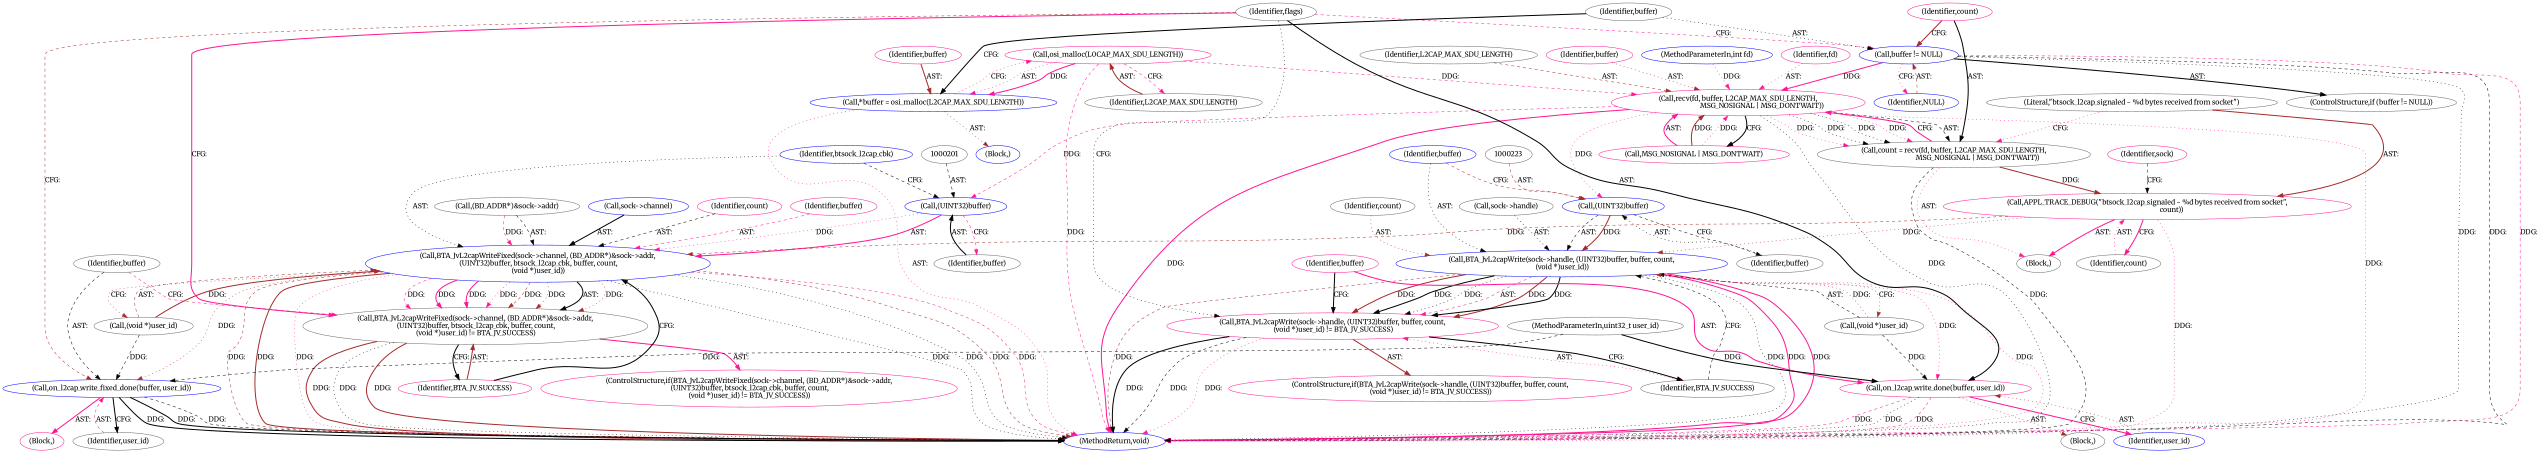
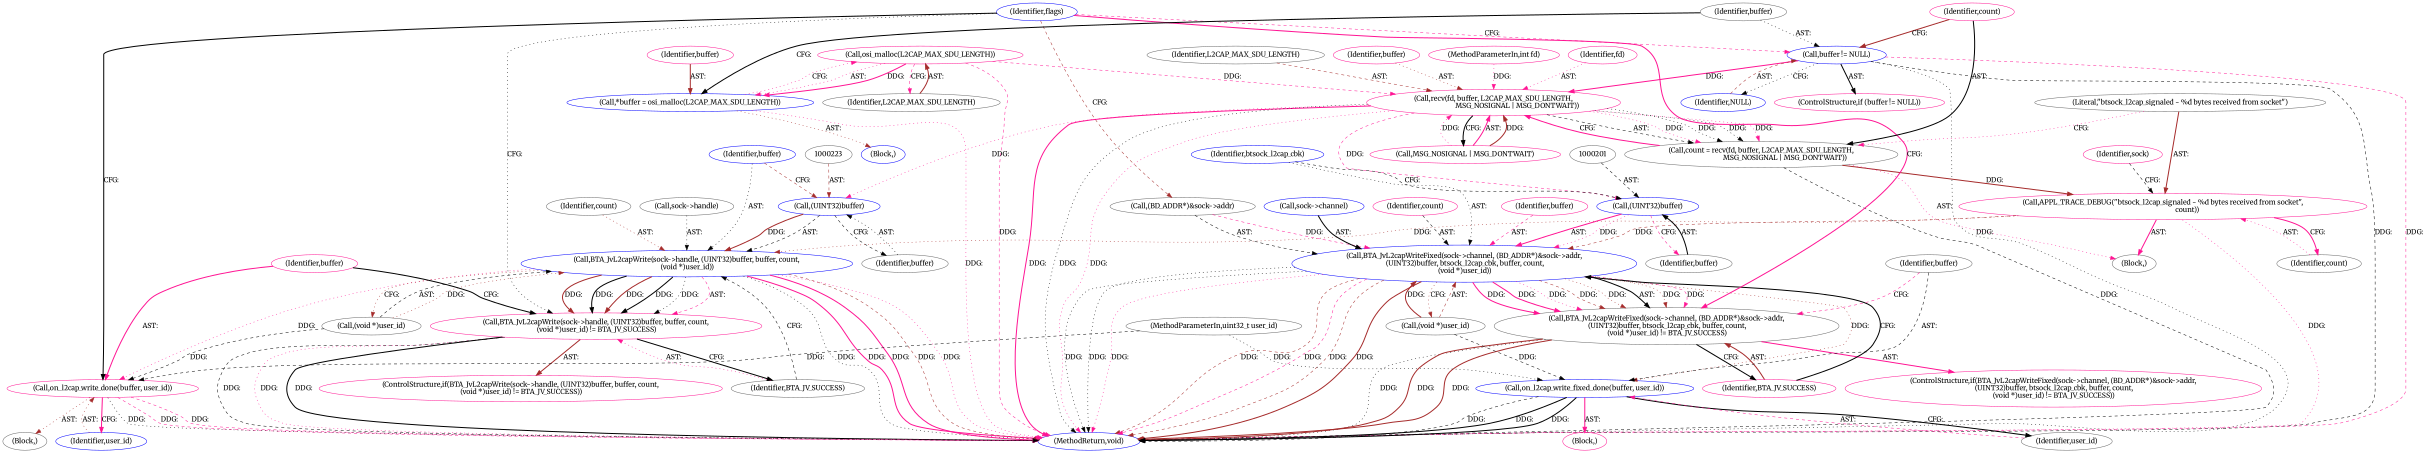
  digraph {
    fontname=Merriweather
    node [color=gray40 fontname=Merriweather]
    edge [color=deeppink fontname=Merriweather style=dotted]
-   n1 [color=deeppink label="(Call,osi_malloc(L0CAP_MAX_SDU_LENGTH))"]
+   n1 [color=deeppink label="(Call,osi_malloc(L2CAP_MAX_SDU_LENGTH))"]
    n2 [color=blue label="(Call,*buffer = osi_malloc(L2CAP_MAX_SDU_LENGTH))"]
    n3 [color=deeppink label="(Call,recv(fd, buffer, L2CAP_MAX_SDU_LENGTH,\n                                MSG_NOSIGNAL | MSG_DONTWAIT))"]
    n4 [color=blue label="(MethodReturn,void)"]
    n5 [label="(Identifier,L2CAP_MAX_SDU_LENGTH)"]
    n6 [color=blue label="(Block,)"]
    n7 [label="(Call,count = recv(fd, buffer, L2CAP_MAX_SDU_LENGTH,\n                                MSG_NOSIGNAL | MSG_DONTWAIT))"]
    n8 [color=blue label="(Call,(UINT32)buffer)"]
    n9 [color=blue label="(Call,(UINT32)buffer)"]
    n10 [color=deeppink label="(Call,MSG_NOSIGNAL | MSG_DONTWAIT)"]
    n11 [color=blue label="(Call,buffer != NULL)"]
    n12 [color=blue label="(Identifier,NULL)"]
-   n13 [label="(ControlStructure,if (buffer != NULL))"]
+   n13 [color=deeppink label="(ControlStructure,if (buffer != NULL))"]
    n14 [color=deeppink label="(Call,APPL_TRACE_DEBUG(\"btsock_l2cap_signaled - %d bytes received from socket\",\n                                 count))"]
    n15 [label="(Block,)"]
    n16 [color=blue label="(Call,BTA_JvL2capWriteFixed(sock->channel, (BD_ADDR*)&sock->addr,\n (UINT32)buffer, btsock_l2cap_cbk, buffer, count,\n (void *)user_id))"]
    n17 [label="(Identifier,buffer)"]
    n18 [color=blue label="(Call,BTA_JvL2capWrite(sock->handle, (UINT32)buffer, buffer, count,\n (void *)user_id))"]
    n19 [label="(Identifier,buffer)"]
    n20 [label="(Identifier,count)"]
    n21 [label="(Call,BTA_JvL2capWriteFixed(sock->channel, (BD_ADDR*)&sock->addr,\n (UINT32)buffer, btsock_l2cap_cbk, buffer, count,\n (void *)user_id) != BTA_JV_SUCCESS)"]
    n22 [color=blue label="(Call,on_l2cap_write_fixed_done(buffer, user_id))"]
    n23 [label="(Call,(void *)user_id)"]
    n24 [color=deeppink label="(Call,BTA_JvL2capWrite(sock->handle, (UINT32)buffer, buffer, count,\n (void *)user_id) != BTA_JV_SUCCESS)"]
    n25 [color=deeppink label="(Call,on_l2cap_write_done(buffer, user_id))"]
    n26 [label="(Call,(void *)user_id)"]
    n27 [color=deeppink label="(Identifier,BTA_JV_SUCCESS)"]
    n28 [color=deeppink label="(ControlStructure,if(BTA_JvL2capWriteFixed(sock->channel, (BD_ADDR*)&sock->addr,\n (UINT32)buffer, btsock_l2cap_cbk, buffer, count,\n (void *)user_id) != BTA_JV_SUCCESS))"]
    n29 [color=deeppink label="(Block,)"]
    n30 [label="(Identifier,user_id)"]
    n31 [label="(Identifier,BTA_JV_SUCCESS)"]
    n32 [color=deeppink label="(ControlStructure,if(BTA_JvL2capWrite(sock->handle, (UINT32)buffer, buffer, count,\n (void *)user_id) != BTA_JV_SUCCESS))"]
    n33 [color=blue label="(Identifier,user_id)"]
    n34 [label="(Block,)"]
    n35 [color=deeppink label="(Identifier,buffer)"]
    n36 [label="(Call,(BD_ADDR*)&sock->addr)"]
    n37 [label="(Identifier,count)"]
    n38 [color=blue label="(Identifier,btsock_l2cap_cbk)"]
    n39 [label="(Identifier,buffer)"]
    n40 [color=deeppink label="(Identifier,fd)"]
    n41 [color=blue label="(Call,sock->channel)"]
    n42 [color=deeppink label="(Identifier,buffer)"]
    n43 [label="(Call,sock->handle)"]
    n44 [color=deeppink label="(Identifier,count)"]
    n45 [label="(Identifier,L2CAP_MAX_SDU_LENGTH)"]
    n46 [color=deeppink label="(Identifier,buffer)"]
    n47 [label="(MethodParameterIn,uint32_t user_id)"]
    n48 [color=deeppink label="(Identifier,buffer)"]
-   n49 [label="(Identifier,flags)"]
+   n49 [color=blue label="(Identifier,flags)"]
    n50 [color=blue label="(Identifier,buffer)"]
    n51 [color=deeppink label="(Identifier,count)"]
    n52 [label="(Literal,\"btsock_l2cap_signaled - %d bytes received from socket\")"]
    n53 [label="(Identifier,buffer)"]
-   n54 [color=blue label="(MethodParameterIn,int fd)"]
+   n54 [color=deeppink label="(MethodParameterIn,int fd)"]
    n55 [color=deeppink label="(Identifier,sock)"]
    1000201
    1000223
    n1 -> n2 [label="AST: "]
    n1 -> n2 [label="DDG: " style=bold]
    n1 -> n3 [label="DDG: " style=dashed]
    n1 -> n4 [label="DDG: " style=dashed]
    n1 -> n5 [label="CFG: " style=dashed]
    n2 -> n1 [label="CFG: "]
-   n2 -> n4 [label="AST: "]
+   n2 -> n4 [label="DDG: "]
    n2 -> n6 [color=brown label="AST: "]
    n3 -> n4 [label="DDG: "]
    n3 -> n4 [label="DDG: " style=bold]
    n3 -> n4 [color=black label="DDG: "]
    n3 -> n7 [color=black label="AST: " style=dashed]
    n3 -> n7 [label="DDG: "]
    n3 -> n7 [color=black label="DDG: "]
    n3 -> n7 [color=black label="DDG: "]
    n3 -> n7 [label="DDG: "]
    n3 -> n8 [label="DDG: " style=dashed]
    n3 -> n9 [label="DDG: "]
    n3 -> n10 [color=black label="CFG: " style=bold]
    n5 -> n1 [color=brown label="AST: " style=bold]
    n7 -> n3 [label="CFG: " style=bold]
    n7 -> n4 [color=black label="DDG: " style=dashed]
    n7 -> n14 [color=brown label="DDG: " style=bold]
    n7 -> n15 [label="AST: "]
    n8 -> n16 [label="AST: " style=bold]
    n8 -> n16 [label="DDG: "]
    n8 -> n17 [label="CFG: " style=dashed]
    n9 -> n18 [color=black label="AST: " style=dashed]
    n9 -> n18 [color=brown label="DDG: " style=bold]
    n9 -> n19 [color=black label="CFG: " style=dashed]
    n10 -> n3 [label="AST: " style=bold]
    n10 -> n3 [color=brown label="DDG: " style=bold]
    n10 -> n3 [label="DDG: "]
    n11 -> n3 [label="DDG: " style=bold]
    n11 -> n4 [color=black label="DDG: "]
    n11 -> n4 [color=black label="DDG: " style=dashed]
    n11 -> n4 [label="DDG: " style=dashed]
-   n11 -> n12 [label="CFG: "]
+   n11 -> n12 [color=black label="CFG: "]
    n11 -> n13 [color=black label="AST: " style=bold]
    n12 -> n11 [color=brown label="AST: " style=dashed]
    n14 -> n4 [label="DDG: "]
    n14 -> n15 [label="AST: " style=bold]
    n14 -> n16 [color=brown label="DDG: " style=dashed]
    n14 -> n18 [color=brown label="DDG: "]
    n14 -> n20 [label="CFG: " style=bold]
    n16 -> n4 [color=black label="DDG: "]
    n16 -> n4 [color=black label="DDG: "]
    n16 -> n4 [color=brown label="DDG: " style=dashed]
    n16 -> n4 [label="DDG: " style=dashed]
    n16 -> n4 [color=brown label="DDG: " style=dashed]
    n16 -> n4 [color=brown label="DDG: " style=bold]
    n16 -> n4 [label="DDG: "]
    n16 -> n21 [color=black label="AST: " style=bold]
    n16 -> n21 [color=brown label="DDG: "]
    n16 -> n21 [label="DDG: " style=dashed]
    n16 -> n21 [label="DDG: " style=bold]
    n16 -> n21 [label="DDG: " style=bold]
    n16 -> n21 [label="DDG: "]
    n16 -> n21 [color=brown label="DDG: " style=dashed]
    n16 -> n21 [color=brown label="DDG: "]
    n16 -> n22 [color=brown label="DDG: "]
    n16 -> n23 [color=brown label="CFG: "]
    n17 -> n8 [color=black label="AST: " style=bold]
    n18 -> n4 [color=black label="DDG: "]
    n18 -> n4 [label="DDG: " style=bold]
    n18 -> n4 [label="DDG: " style=bold]
    n18 -> n4 [color=brown label="DDG: " style=dashed]
    n18 -> n4 [label="DDG: "]
    n18 -> n24 [label="AST: " style=dashed]
    n18 -> n24 [color=brown label="DDG: " style=bold]
    n18 -> n24 [color=black label="DDG: " style=bold]
    n18 -> n24 [color=brown label="DDG: " style=bold]
    n18 -> n24 [color=black label="DDG: " style=bold]
    n18 -> n24 [color=black label="DDG: "]
    n18 -> n25 [label="DDG: "]
    n18 -> n26 [color=brown label="CFG: "]
    n19 -> n9 [color=black label="AST: "]
    n20 -> n14 [label="AST: "]
    n21 -> n4 [color=black label="DDG: "]
    n21 -> n4 [color=brown label="DDG: " style=bold]
    n21 -> n4 [color=brown label="DDG: " style=bold]
    n21 -> n27 [color=black label="CFG: " style=bold]
    n21 -> n28 [label="AST: " style=bold]
    n22 -> n4 [color=black label="DDG: " style=bold]
    n22 -> n4 [color=black label="DDG: " style=bold]
    n22 -> n4 [color=black label="DDG: " style=dashed]
    n22 -> n29 [label="AST: " style=bold]
    n22 -> n30 [color=black label="CFG: " style=bold]
    n23 -> n16 [color=brown label="AST: " style=dashed]
    n23 -> n16 [color=brown label="DDG: " style=bold]
    n23 -> n22 [color=black label="DDG: " style=dashed]
    n24 -> n4 [color=black label="DDG: " style=dashed]
    n24 -> n4 [label="DDG: "]
    n24 -> n4 [color=black label="DDG: " style=bold]
    n24 -> n31 [color=black label="CFG: " style=bold]
    n24 -> n32 [color=brown label="AST: " style=bold]
    n25 -> n4 [label="DDG: " style=dashed]
    n25 -> n4 [label="DDG: " style=dashed]
    n25 -> n4 [color=black label="DDG: "]
    n25 -> n33 [label="CFG: " style=bold]
    n25 -> n34 [color=brown label="AST: "]
    n26 -> n18 [color=black label="AST: " style=dashed]
    n26 -> n18 [color=brown label="DDG: "]
    n26 -> n25 [color=black label="DDG: " style=dashed]
    n27 -> n16 [color=black label="CFG: " style=bold]
    n27 -> n21 [color=brown label="AST: " style=bold]
    n30 -> n22 [label="AST: " style=dashed]
    n31 -> n18 [color=black label="CFG: " style=dashed]
    n31 -> n24 [label="AST: "]
    n33 -> n25 [color=brown label="AST: "]
    n35 -> n16 [label="AST: " style=dashed]
    n36 -> n16 [color=black label="AST: " style=dashed]
    n36 -> n16 [label="DDG: " style=dashed]
    n37 -> n18 [color=brown label="AST: "]
    n38 -> n8 [color=black label="CFG: " style=dashed]
    n38 -> n16 [color=black label="AST: "]
    n39 -> n21 [label="CFG: " style=dashed]
    n39 -> n22 [color=black label="AST: " style=dashed]
    n40 -> n3 [label="AST: "]
    n41 -> n16 [color=black label="AST: " style=bold]
    n42 -> n2 [color=brown label="AST: " style=bold]
    n43 -> n18 [color=black label="AST: "]
    n44 -> n16 [color=black label="AST: " style=dashed]
    n45 -> n3 [color=brown label="AST: " style=dashed]
    n46 -> n24 [color=black label="CFG: " style=bold]
    n46 -> n25 [label="AST: " style=bold]
-   n47 -> n22 [color=black label="DDG: " style=dashed]
-   n47 -> n25 [color=black label="DDG: " style=bold]
+   n47 -> n22 [color=black label="DDG: "]
+   n47 -> n25 [color=black label="DDG: " style=dashed]
    n48 -> n3 [color=brown label="AST: "]
    n49 -> n11 [label="CFG: " style=dashed]
    n49 -> n21 [label="CFG: " style=bold]
-   n49 -> n22 [color=brown label="CFG: " style=dashed]
+   n49 -> n36 [color=brown label="CFG: " style=dashed]
    n49 -> n24 [color=black label="CFG: "]
-   n49 -> n25 [color=black label="AST: " style=bold]
+   n49 -> n25 [color=black label="CFG: " style=bold]
    n50 -> n9 [color=brown label="CFG: " style=dashed]
    n50 -> n18 [color=black label="AST: "]
    n51 -> n7 [color=black label="AST: " style=bold]
    n51 -> n11 [color=brown label="CFG: " style=bold]
    n52 -> n7 [label="CFG: "]
    n52 -> n14 [color=brown label="AST: " style=bold]
    n53 -> n2 [color=black label="CFG: " style=bold]
    n53 -> n11 [color=black label="AST: "]
    n54 -> n3 [label="DDG: "]
    n55 -> n14 [color=black label="CFG: " style=dashed]
    1000201 -> n8 [color=black label="AST: " style=dashed]
    1000223 -> n9 [color=brown label="AST: " style=dashed]
  }
